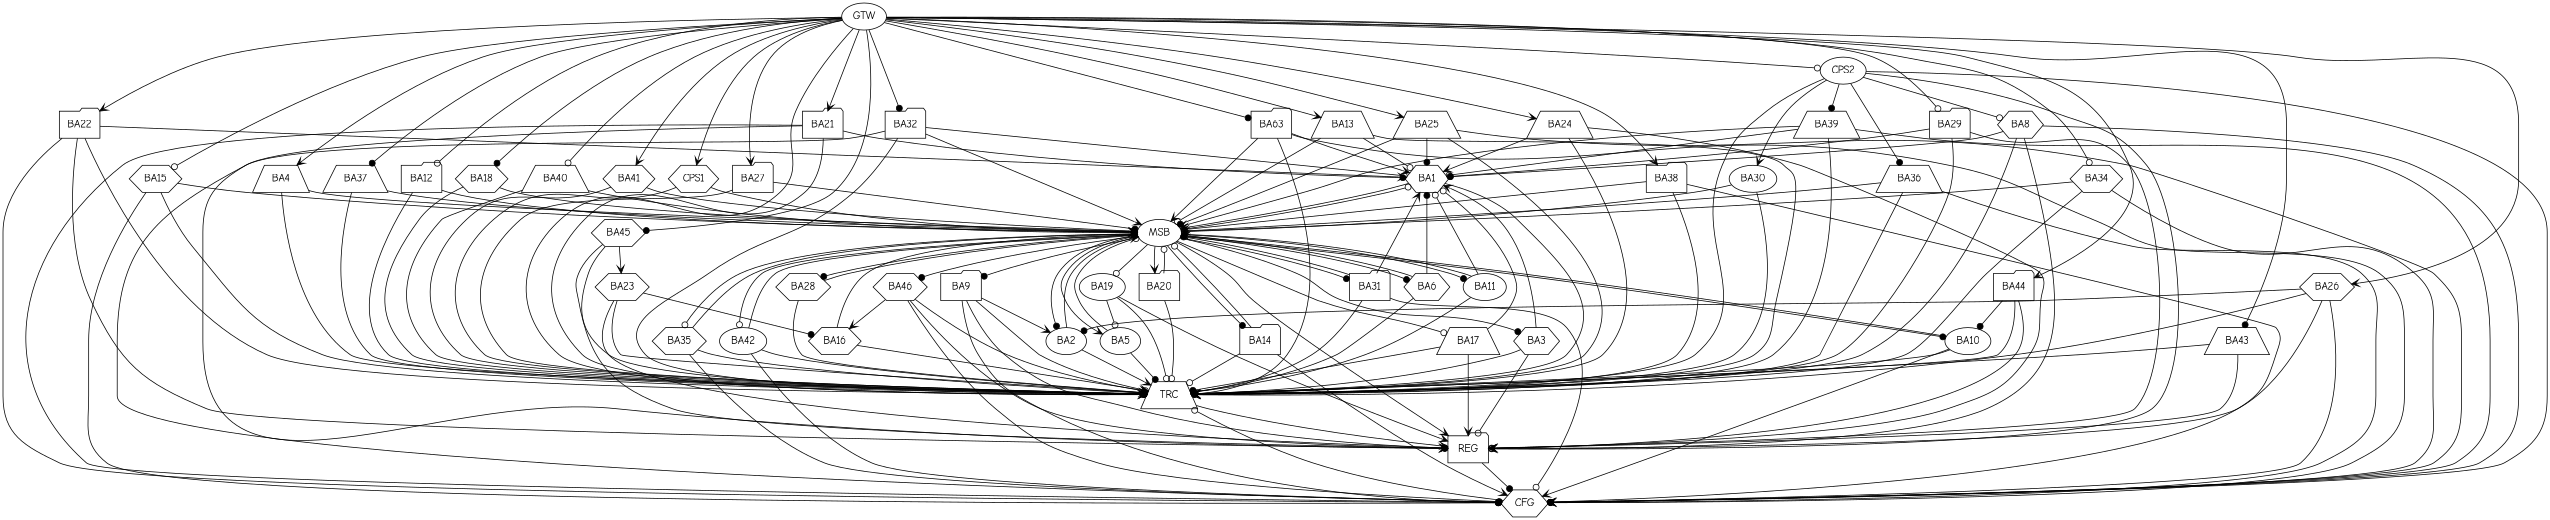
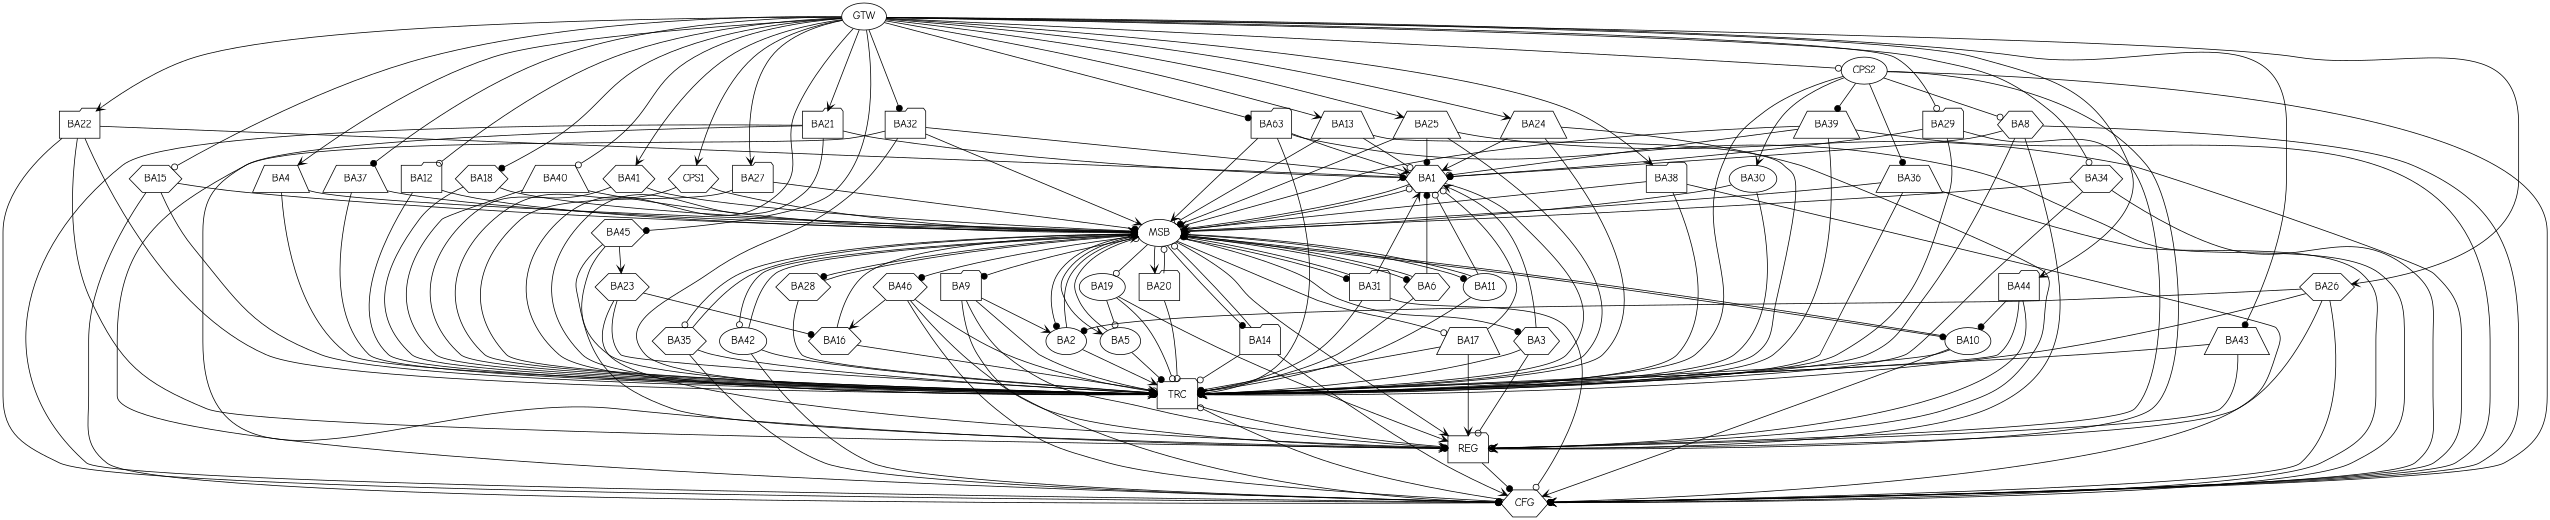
  strict digraph {
    fontname="Comic Neue"
    node [fontname="Comic Neue" shape=hexagon]
    edge [arrowhead=vee fontname="Comic Neue"]
    n1 [label=BA1]
    n2 [label=MSB shape=ellipse]
-   n3 [label=TRC shape=trapezium]
+   n3 [label=TRC shape=folder]
    n4 [label=BA2 shape=ellipse]
    n5 [label=BA3]
    n6 [label=REG shape=folder]
    n7 [label=BA5 shape=ellipse]
    n8 [label=BA6]
    n9 [label=BA9 shape=folder]
    n10 [label=BA10 shape=ellipse]
    n11 [label=BA11 shape=ellipse]
    n12 [label=BA14 shape=folder]
    n13 [label=BA17 shape=trapezium]
    n14 [label=BA19 shape=ellipse]
    n15 [label=BA20 shape=folder]
    n16 [label=BA28]
    n17 [label=BA31 shape=folder]
    n18 [label=BA35]
    n19 [label=BA42 shape=ellipse]
    n20 [label=BA46]
    n21 [label=CFG]
    n22 [label=BA4 shape=trapezium]
    n23 [label=BA8]
    n24 [label=BA12 shape=folder]
    n25 [label=BA13 shape=trapezium]
    n26 [label=BA15]
    n27 [label=BA16]
    n28 [label=BA18]
    n29 [label=BA21 shape=folder]
    n30 [label=BA22 shape=folder]
    n31 [label=BA23]
    n32 [label=BA24 shape=trapezium]
    n33 [label=BA25 shape=trapezium]
    n34 [label=BA26]
    n35 [label=BA27 shape=folder]
    n36 [label=BA29 shape=folder]
    n37 [label=BA30 shape=ellipse]
    n38 [label=BA32 shape=folder]
    n39 [label=BA63 shape=folder]
    n40 [label=BA34]
    n41 [label=BA36 shape=trapezium]
    n42 [label=BA37 shape=trapezium]
    n43 [label=BA38 shape=folder]
    n44 [label=BA39 shape=trapezium]
    n45 [label=BA40 shape=trapezium]
    n46 [label=BA41]
    n47 [label=BA43 shape=trapezium]
    n48 [label=BA44 shape=folder]
    n49 [label=BA45]
    n50 [label=CPS1]
    n51 [label=CPS2 shape=ellipse]
    n52 [label=GTW shape=ellipse]
    n1 -> n2
    n1 -> n3 [arrowhead=odot]
    n2 -> n1 [arrowhead=odot]
    n2 -> n4 [arrowhead=dot]
    n2 -> n5 [arrowhead=dot]
    n2 -> n6
    n2 -> n7
    n2 -> n8 [arrowhead=dot]
    n2 -> n9 [arrowhead=dot]
    n2 -> n10 [arrowhead=dot]
    n2 -> n11 [arrowhead=dot]
    n2 -> n12 [arrowhead=dot]
    n2 -> n13 [arrowhead=odot]
    n2 -> n14 [arrowhead=odot]
    n2 -> n15
    n2 -> n16 [arrowhead=dot]
    n2 -> n17 [arrowhead=dot]
    n2 -> n18 [arrowhead=odot]
    n2 -> n19 [arrowhead=odot]
    n2 -> n20 [arrowhead=dot]
    n3 -> n6
    n4 -> n2
    n4 -> n3
    n5 -> n1
    n5 -> n3
    n5 -> n6 [arrowhead=odot]
    n6 -> n21 [arrowhead=dot]
    n7 -> n2 [arrowhead=odot]
    n7 -> n3 [arrowhead=dot]
    n8 -> n1 [arrowhead=dot]
    n8 -> n2
    n8 -> n3 [arrowhead=dot]
    n9 -> n3
    n9 -> n4
    n9 -> n6
    n9 -> n21 [arrowhead=odot]
    n10 -> n2 [arrowhead=odot]
    n10 -> n3 [arrowhead=dot]
    n10 -> n21
    n11 -> n1 [arrowhead=odot]
    n11 -> n2 [arrowhead=dot]
    n11 -> n3 [arrowhead=dot]
    n12 -> n2 [arrowhead=odot]
    n12 -> n3 [arrowhead=odot]
    n12 -> n21
    n13 -> n1 [arrowhead=odot]
    n13 -> n3 [arrowhead=dot]
    n13 -> n6
    n14 -> n3 [arrowhead=odot]
    n14 -> n6
    n14 -> n7 [arrowhead=odot]
    n15 -> n2 [arrowhead=odot]
    n15 -> n3 [arrowhead=odot]
    n16 -> n2 [arrowhead=odot]
    n16 -> n3
    n17 -> n1
    n17 -> n2 [arrowhead=dot]
    n17 -> n3 [arrowhead=dot]
    n17 -> n21 [arrowhead=odot]
    n18 -> n2 [arrowhead=dot]
    n18 -> n3 [arrowhead=dot]
    n18 -> n21 [arrowhead=odot]
    n19 -> n2
    n19 -> n3
    n19 -> n21 [arrowhead=odot]
    n20 -> n3
    n20 -> n6 [arrowhead=dot]
    n20 -> n21 [arrowhead=odot]
    n20 -> n27
    n21 -> n3 [arrowhead=odot]
    n22 -> n2 [arrowhead=dot]
    n22 -> n3 [arrowhead=dot]
    n23 -> n1 [arrowhead=dot]
    n23 -> n3
    n23 -> n6 [arrowhead=odot]
    n23 -> n21 [arrowhead=dot]
    n24 -> n2
    n24 -> n3 [arrowhead=dot]
    n25 -> n1 [arrowhead=odot]
    n25 -> n2 [arrowhead=odot]
    n25 -> n3 [arrowhead=dot]
    n26 -> n2 [arrowhead=odot]
    n26 -> n3 [arrowhead=dot]
    n26 -> n21 [arrowhead=dot]
    n27 -> n2 [arrowhead=dot]
    n27 -> n3 [arrowhead=odot]
    n28 -> n2
    n28 -> n3 [arrowhead=odot]
    n29 -> n1 [arrowhead=dot]
    n29 -> n3
    n29 -> n6
    n29 -> n21 [arrowhead=odot]
    n30 -> n1
    n30 -> n3
    n30 -> n6 [arrowhead=dot]
    n30 -> n21 [arrowhead=dot]
    n31 -> n3 [arrowhead=dot]
    n31 -> n6 [arrowhead=odot]
    n31 -> n27 [arrowhead=dot]
    n32 -> n1
    n32 -> n3 [arrowhead=odot]
    n32 -> n6
    n33 -> n1 [arrowhead=dot]
    n33 -> n2 [arrowhead=dot]
    n33 -> n3
    n33 -> n21 [arrowhead=dot]
    n34 -> n3
    n34 -> n4 [arrowhead=dot]
    n34 -> n6 [arrowhead=odot]
    n34 -> n21
    n35 -> n2 [arrowhead=dot]
    n35 -> n3 [arrowhead=odot]
    n36 -> n1 [arrowhead=odot]
    n36 -> n3 [arrowhead=odot]
    n36 -> n6
    n37 -> n2 [arrowhead=odot]
    n37 -> n3
    n38 -> n1 [arrowhead=odot]
    n38 -> n2
    n38 -> n3 [arrowhead=odot]
    n38 -> n21 [arrowhead=odot]
    n39 -> n1
    n39 -> n2
    n39 -> n3
    n39 -> n21 [arrowhead=odot]
    n40 -> n2
    n40 -> n3
    n40 -> n21 [arrowhead=dot]
    n41 -> n2 [arrowhead=odot]
    n41 -> n3
    n41 -> n21
    n42 -> n2
    n42 -> n3 [arrowhead=odot]
    n43 -> n2
    n43 -> n3
    n43 -> n21
    n44 -> n1 [arrowhead=odot]
    n44 -> n2
    n44 -> n3
    n44 -> n21
    n45 -> n2
    n45 -> n3 [arrowhead=dot]
    n46 -> n2 [arrowhead=odot]
    n46 -> n3 [arrowhead=odot]
    n47 -> n3 [arrowhead=odot]
    n47 -> n6 [arrowhead=odot]
    n48 -> n3 [arrowhead=dot]
    n48 -> n6
    n48 -> n10 [arrowhead=dot]
    n49 -> n3 [arrowhead=odot]
    n49 -> n6
    n49 -> n31
    n50 -> n2
    n50 -> n3
    n51 -> n3 [arrowhead=odot]
    n51 -> n6
    n51 -> n21 [arrowhead=dot]
    n51 -> n23 [arrowhead=odot]
    n51 -> n37
    n51 -> n41 [arrowhead=dot]
    n51 -> n44 [arrowhead=dot]
    n52 -> n3
    n52 -> n22
    n52 -> n24 [arrowhead=odot]
    n52 -> n25
    n52 -> n26 [arrowhead=odot]
    n52 -> n28 [arrowhead=dot]
    n52 -> n29
    n52 -> n30
    n52 -> n32
    n52 -> n33
    n52 -> n34
    n52 -> n35
    n52 -> n36 [arrowhead=odot]
    n52 -> n38 [arrowhead=dot]
    n52 -> n39 [arrowhead=dot]
    n52 -> n40 [arrowhead=odot]
    n52 -> n42 [arrowhead=dot]
    n52 -> n43
    n52 -> n45 [arrowhead=odot]
    n52 -> n46
    n52 -> n47 [arrowhead=dot]
    n52 -> n48
    n52 -> n49 [arrowhead=dot]
    n52 -> n50
    n52 -> n51 [arrowhead=odot]
  }
